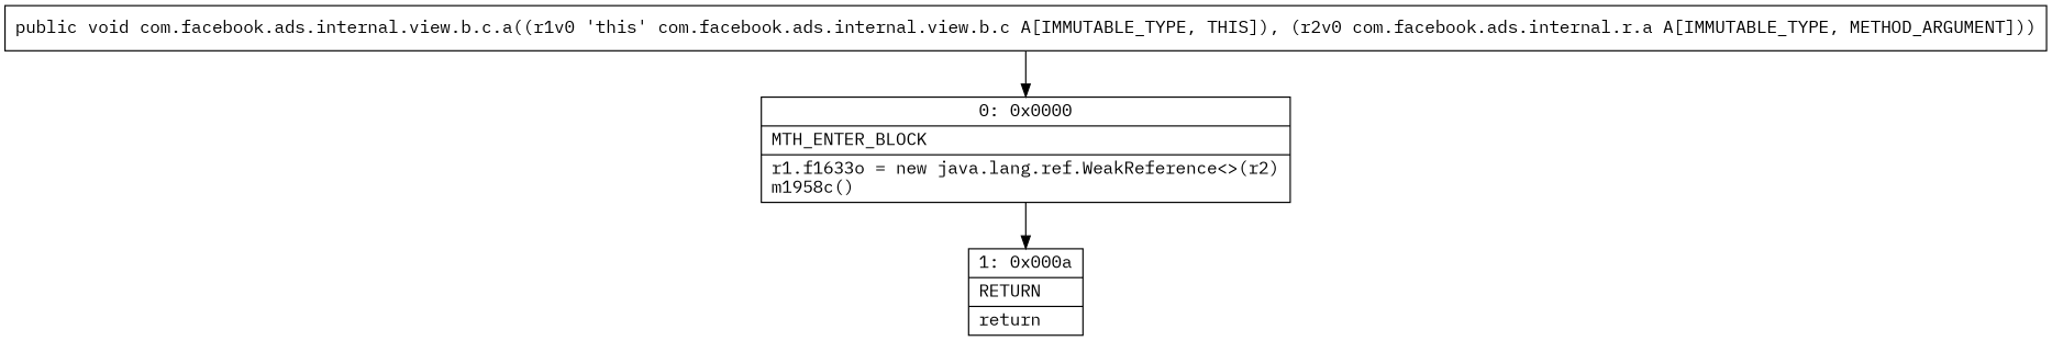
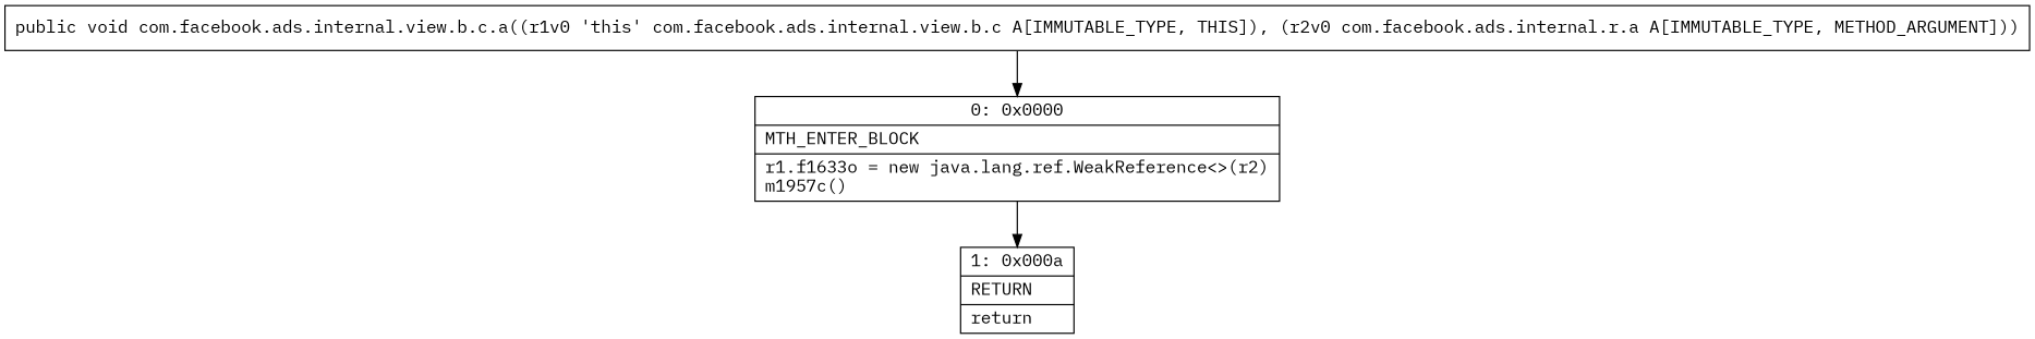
  digraph {
    fontname="IBM Plex Mono"
    node [shape=record fontname="IBM Plex Mono"]
    edge [fontname="IBM Plex Mono"]
-   n1 [label="{0\:\ 0x0000|MTH_ENTER_BLOCK\l|r1.f1633o = new java.lang.ref.WeakReference\<\>(r2)\lm1958c()\l}"]
+   n1 [label="{0\:\ 0x0000|MTH_ENTER_BLOCK\l|r1.f1633o = new java.lang.ref.WeakReference\<\>(r2)\lm1957c()\l}"]
    n2 [label="{1\:\ 0x000a|RETURN\l|return\l}"]
    n3 [label="{public void com.facebook.ads.internal.view.b.c.a((r1v0 'this' com.facebook.ads.internal.view.b.c A[IMMUTABLE_TYPE, THIS]), (r2v0 com.facebook.ads.internal.r.a A[IMMUTABLE_TYPE, METHOD_ARGUMENT])) }"]
    n1 -> n2
    n3 -> n1
  }
